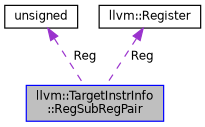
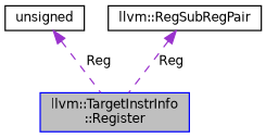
  digraph {
    fontname="DejaVu Sans"
    node [color=black fontname="DejaVu Sans" fontsize=10 shape=record]
    edge [color=darkorchid3 dir=back fontname="DejaVu Sans" fontsize=10 labelfontname=Helvetica labelfontsize=10 style=dashed]
-   n1 [color=blue fillcolor=grey75 fontcolor=black height=0.2 label="llvm::TargetInstrInfo\l::RegSubRegPair" style=filled width=0.4]
+   n1 [color=blue fillcolor=grey75 fontcolor=black height=0.2 label="llvm::TargetInstrInfo\l::Register" style=filled width=0.4]
    n2 [height=0.2 label=unsigned width=0.4]
-   n3 [height=0.2 label="llvm::Register" width=0.4]
+   n3 [height=0.2 label="llvm::RegSubRegPair" width=0.4]
    n2 -> n1 [label=" Reg"]
    n3 -> n1 [label=" Reg"]
  }
